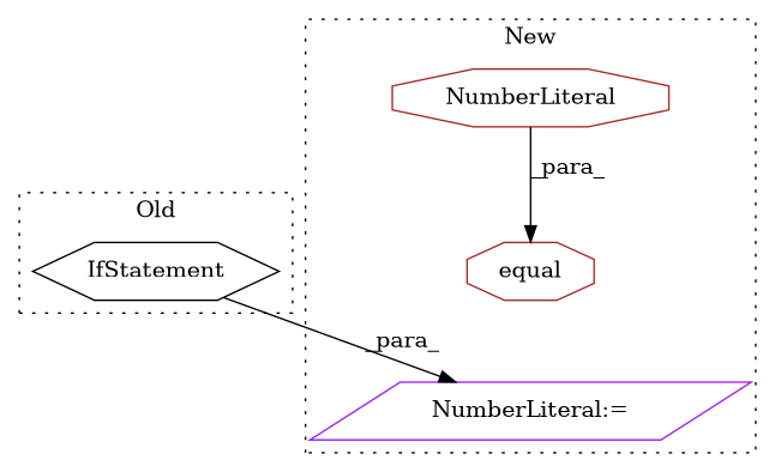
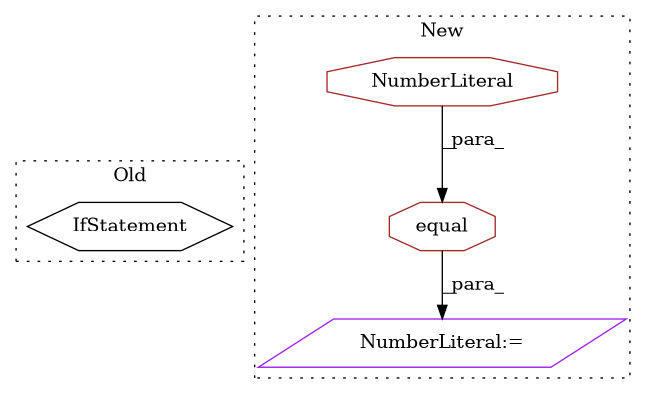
  digraph {
    node [color=brown l=1 shape=octagon]
    n1 [a=32 l="6,1" label=equal s="4546,4583"]
    n2 [a=7 color=purple label="NumberLiteral:=" s=4600 shape=parallelogram]
    n3 [a=34 label=NumberLiteral s=4582]
    n4 [a=25 color=black l="4,2" label=IfStatement s="567,590" shape=hexagon]
    subgraph cluster_1 {
      label=New
      style=dotted
      n1
      n2
      n3
    }
    subgraph cluster_2 {
      label=Old
      style=dotted
      n4
    }
-   n4 -> n2 [label=_para_]
+   n1 -> n2 [label=_para_]
    n3 -> n1 [label=_para_]
  }
